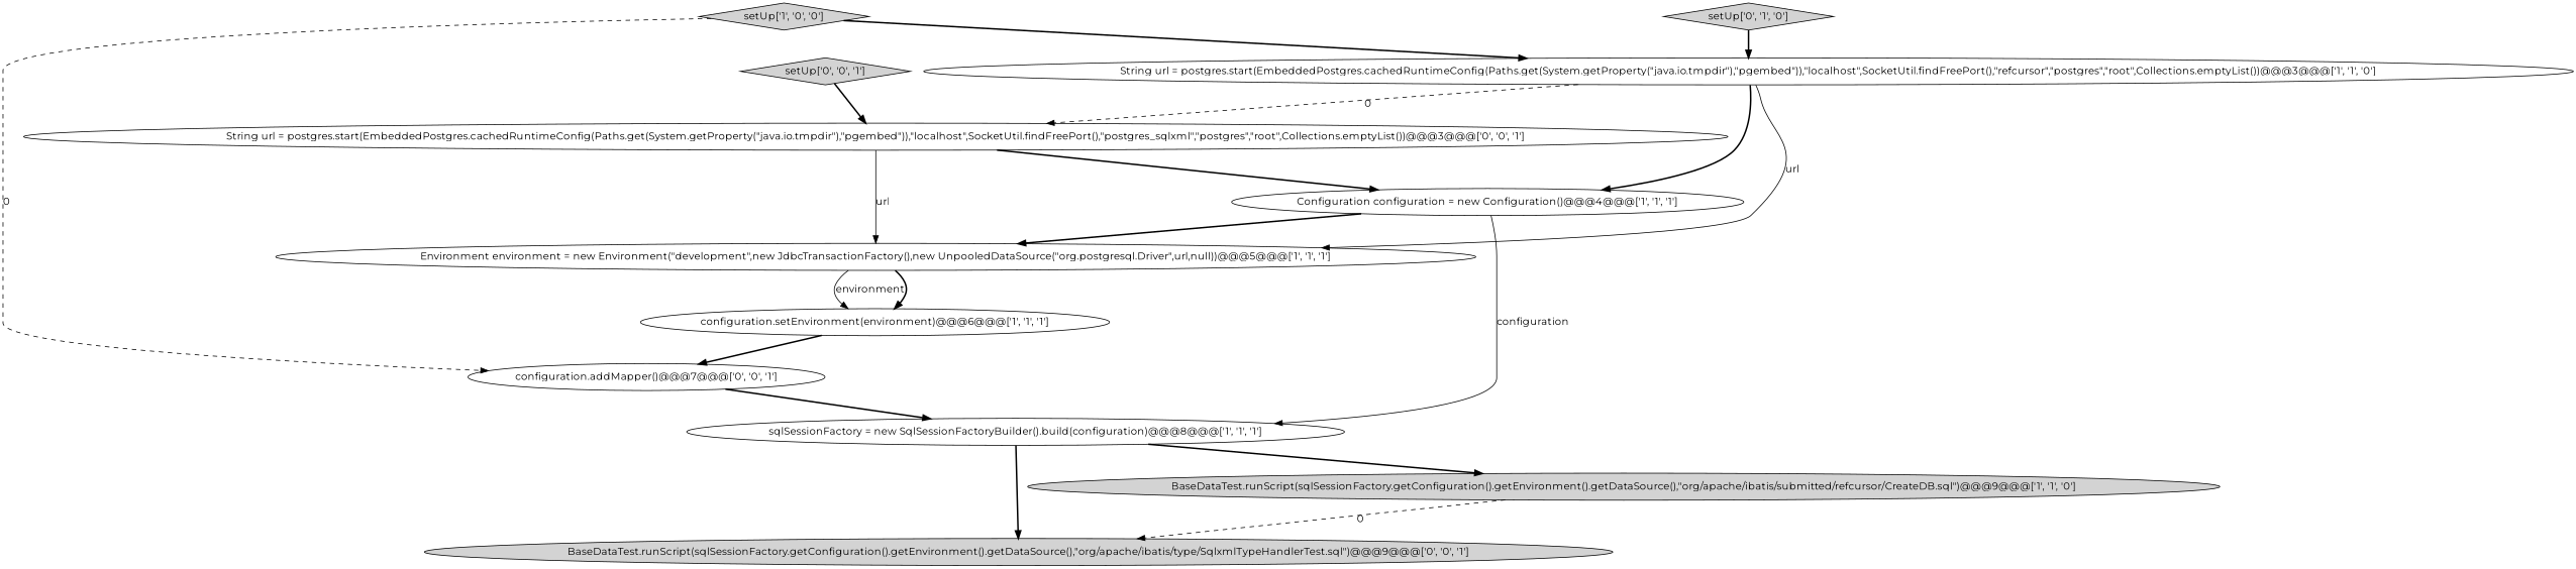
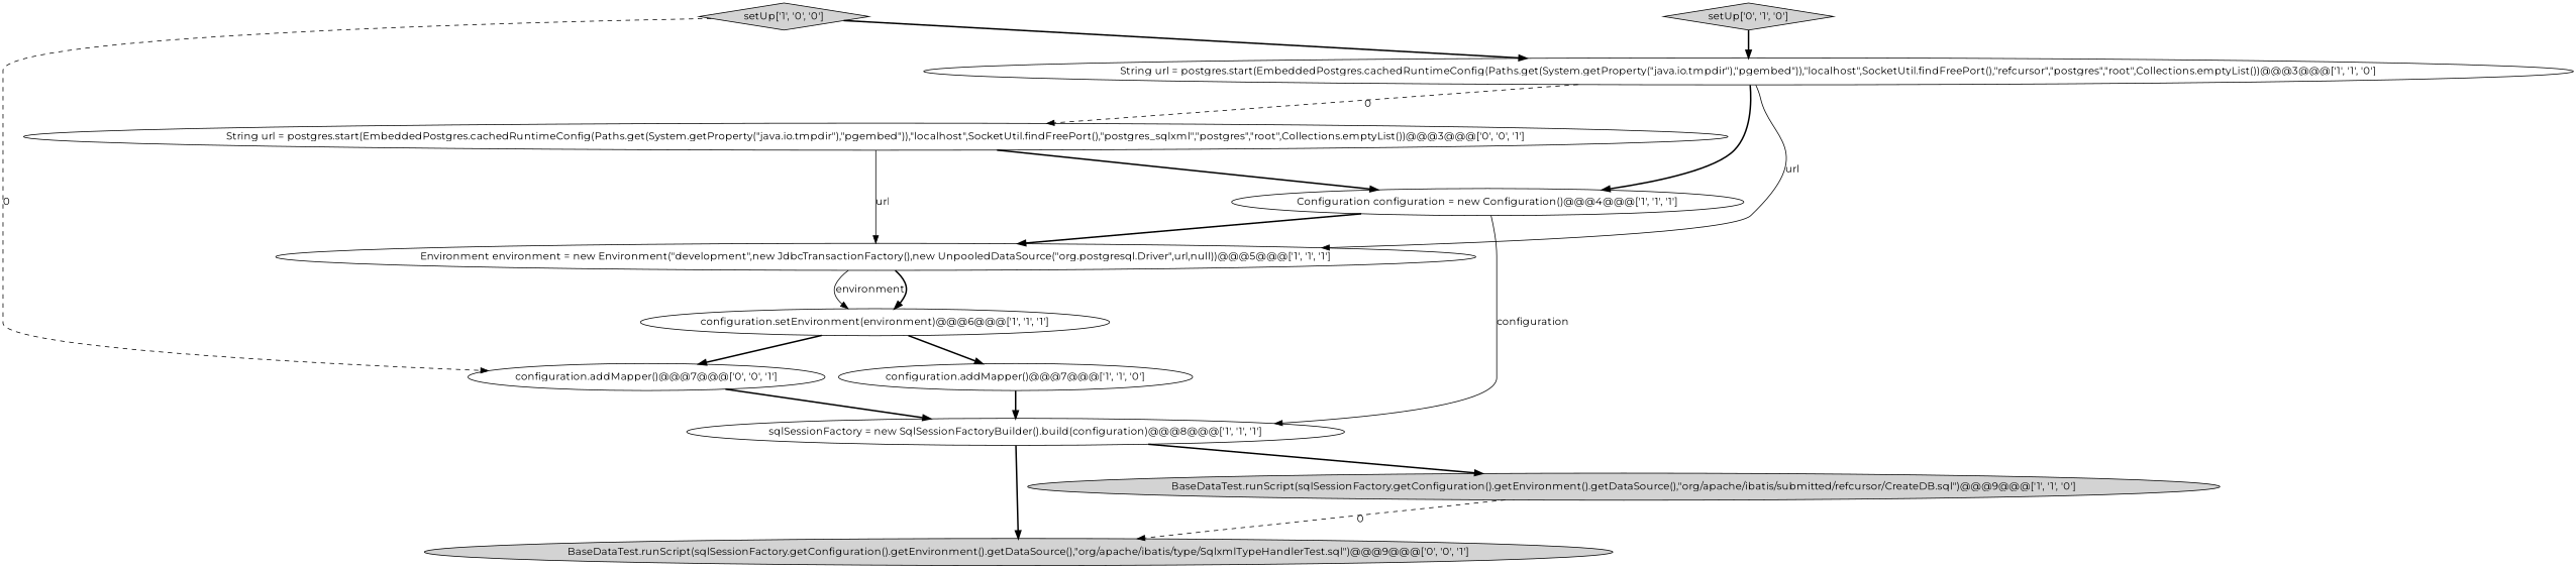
  digraph {
    fontname=Montserrat
    node [fillcolor=white fontname=Montserrat shape=ellipse style=filled]
    edge [fontname=Montserrat style=bold]
    n1 [label="configuration.addMapper()@@@7@@@['0', '0', '1']"]
    n2 [label="sqlSessionFactory = new SqlSessionFactoryBuilder().build(configuration)@@@8@@@['1', '1', '1']"]
    n3 [fillcolor=lightgray label="BaseDataTest.runScript(sqlSessionFactory.getConfiguration().getEnvironment().getDataSource(),\"org/apache/ibatis/submitted/refcursor/CreateDB.sql\")@@@9@@@['1', '1', '0']"]
    n4 [fillcolor=lightgray label="BaseDataTest.runScript(sqlSessionFactory.getConfiguration().getEnvironment().getDataSource(),\"org/apache/ibatis/type/SqlxmlTypeHandlerTest.sql\")@@@9@@@['0', '0', '1']"]
-   n5 [fillcolor=lightgray label="setUp['0', '0', '1']" shape=diamond]
    n6 [label="String url = postgres.start(EmbeddedPostgres.cachedRuntimeConfig(Paths.get(System.getProperty(\"java.io.tmpdir\"),\"pgembed\")),\"localhost\",SocketUtil.findFreePort(),\"postgres_sqlxml\",\"postgres\",\"root\",Collections.emptyList())@@@3@@@['0', '0', '1']"]
    n7 [label="Configuration configuration = new Configuration()@@@4@@@['1', '1', '1']"]
    n8 [label="Environment environment = new Environment(\"development\",new JdbcTransactionFactory(),new UnpooledDataSource(\"org.postgresql.Driver\",url,null))@@@5@@@['1', '1', '1']"]
    n9 [label="configuration.setEnvironment(environment)@@@6@@@['1', '1', '1']"]
+   n10 [label="configuration.addMapper()@@@7@@@['1', '1', '0']"]
    n11 [label="String url = postgres.start(EmbeddedPostgres.cachedRuntimeConfig(Paths.get(System.getProperty(\"java.io.tmpdir\"),\"pgembed\")),\"localhost\",SocketUtil.findFreePort(),\"refcursor\",\"postgres\",\"root\",Collections.emptyList())@@@3@@@['1', '1', '0']"]
    n12 [fillcolor=lightgray label="setUp['0', '1', '0']" shape=diamond]
    n13 [fillcolor=lightgray label="setUp['1', '0', '0']" shape=diamond]
    n1 -> n2
    n2 -> n3
    n2 -> n4
    n3 -> n4 [label=0 style=dashed]
-   n5 -> n6
    n6 -> n7
    n6 -> n8 [label=url style=solid]
    n7 -> n2 [label=configuration style=solid]
    n7 -> n8
    n8 -> n9 [label=environment style=solid]
    n8 -> n9
    n9 -> n1
+   n9 -> n10
+   n10 -> n2
    n11 -> n6 [label=0 style=dashed]
    n11 -> n7
    n11 -> n8 [label=url style=solid]
    n12 -> n11
    n13 -> n1 [label=0 style=dashed]
    n13 -> n11
  }
